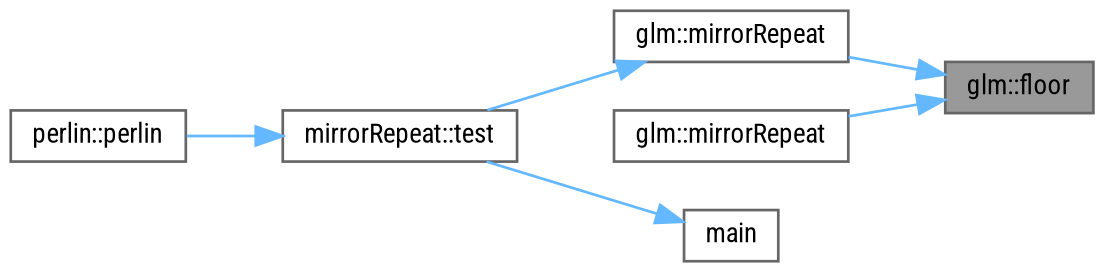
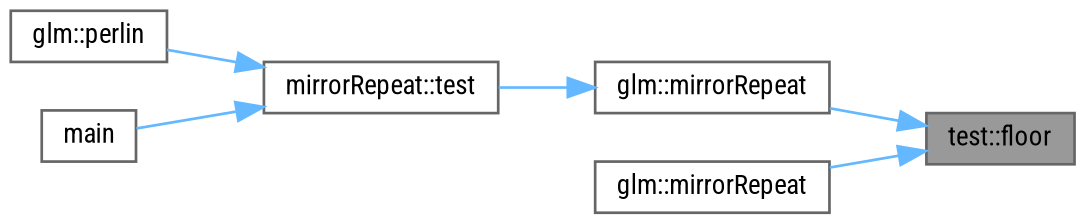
  digraph {
    fontname="Roboto Condensed"
    rankdir=RL
    node [color=grey40 fillcolor=white fontname="Roboto Condensed" fontsize=10 shape=box style=filled]
    edge [color=steelblue1 dir=back fontname="Roboto Condensed" fontsize=10 labelfontname=Helvetica labelfontsize=10 style=solid]
-   n1 [color=gray40 fillcolor=grey60 fontcolor=black height=0.2 label="glm::floor" width=0.4]
+   n1 [color=gray40 fillcolor=grey60 fontcolor=black height=0.2 label="test::floor" width=0.4]
    n2 [height=0.2 label="glm::mirrorRepeat" width=0.4]
    n3 [height=0.2 label="glm::mirrorRepeat" width=0.4]
    n4 [height=0.2 label="mirrorRepeat::test" width=0.4]
-   n5 [height=0.2 label="perlin::perlin" width=0.4]
+   n5 [height=0.2 label="glm::perlin" width=0.4]
    n6 [height=0.2 label=main width=0.4]
    n1 -> n2
    n1 -> n3
    n2 -> n4
    n4 -> n5
-   n6 -> n4
+   n4 -> n6
  }
